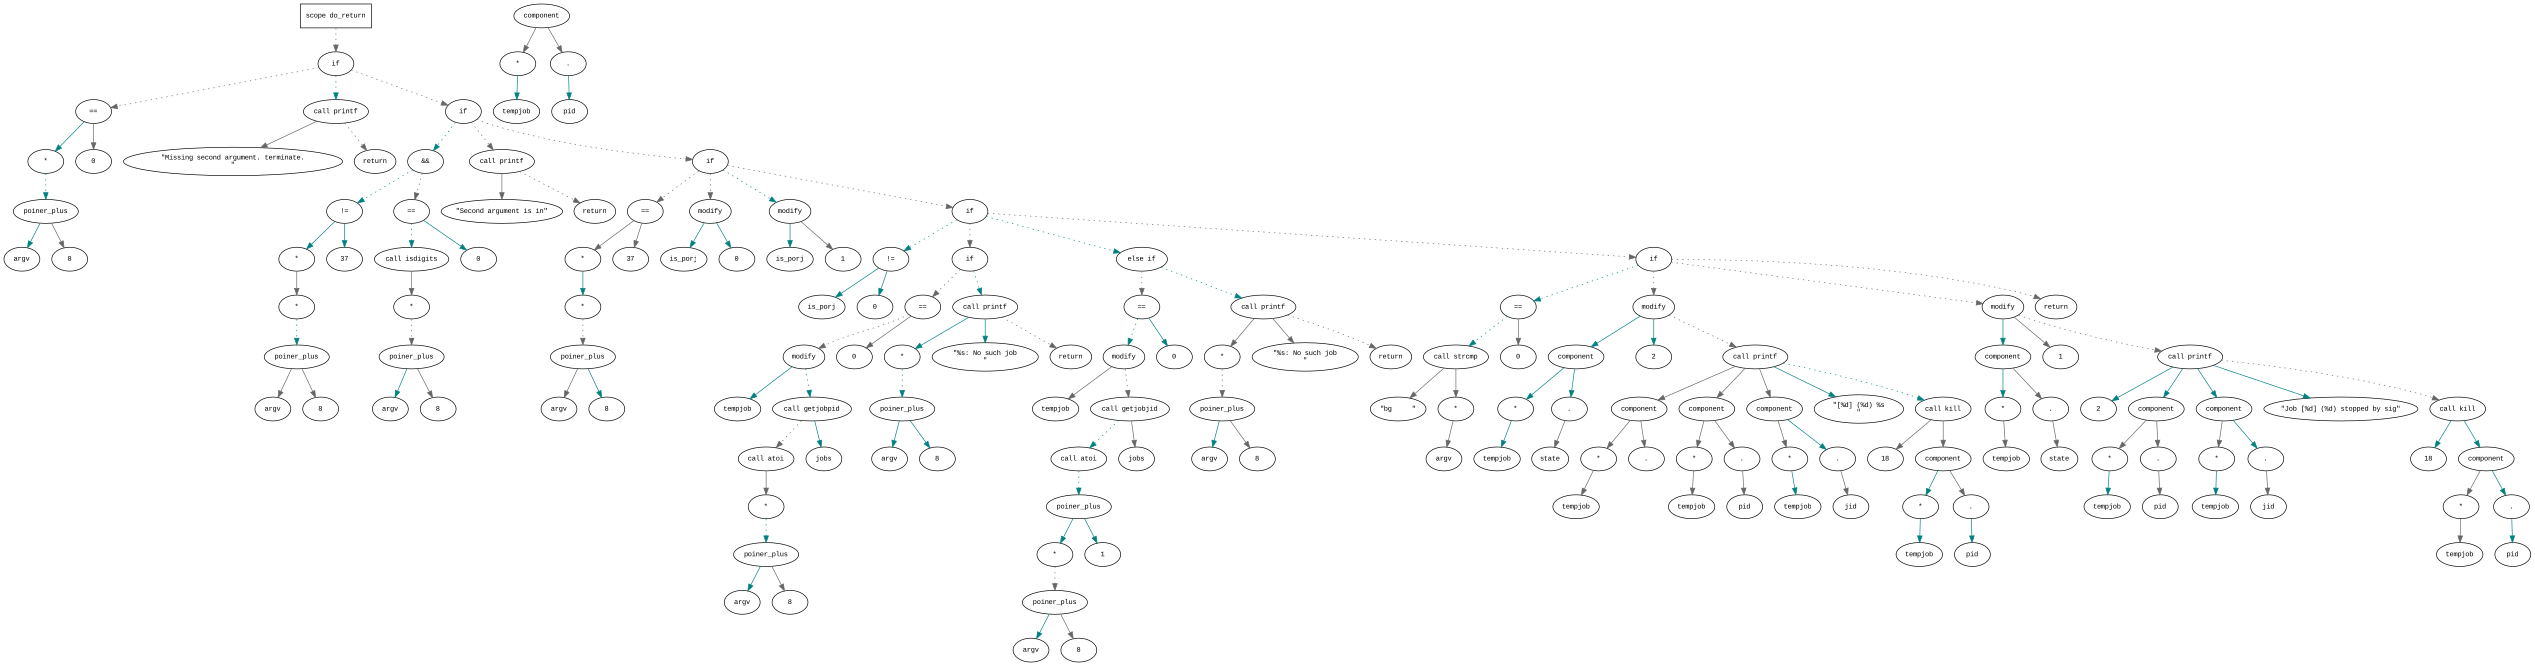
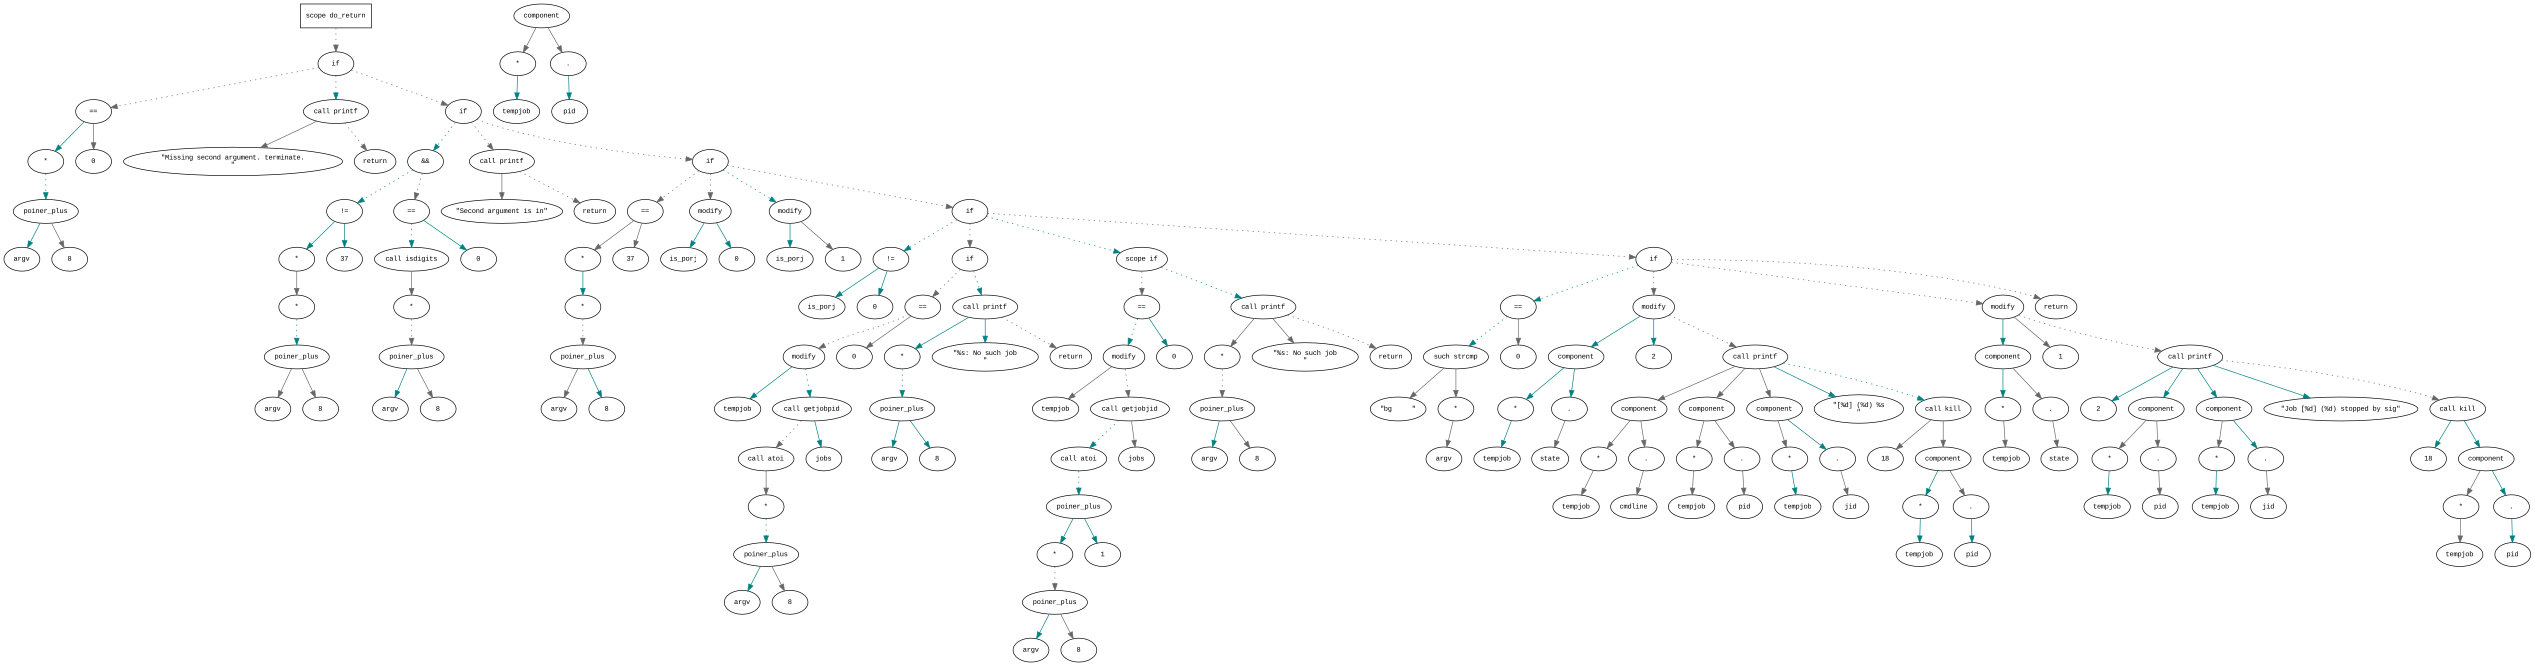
  digraph {
    fontname="Times New Roman"
    fontsize=10
    node [fontname="Courier New" fontsize=10 shape=ellipse]
    edge [color=gray40 fontname="Times New Roman" fontsize=10]
    n1 [label="scope do_return" shape=box]
    n2 [label=if]
    n3 [label="=="]
    n4 [label="call printf"]
    n5 [label=if]
    n6 [label="*"]
    n7 [label=0]
    n8 [label="\"Missing second argument. terminate.\n\""]
    n9 [label=return]
    n10 [label="&&"]
    n11 [label="call printf"]
    n12 [label=if]
    n13 [label=poiner_plus]
    n14 [label=argv]
    n15 [label=8]
    n16 [label="!="]
    n17 [label="=="]
    n18 [label="\"Second argument is in\""]
    n19 [label=return]
    n20 [label="=="]
    n21 [label=modify]
    n22 [label=modify]
    n23 [label=if]
    n24 [label="*"]
    n25 [label=37]
    n26 [label="call isdigits"]
    n27 [label=0]
    n28 [label="*"]
    n29 [label=poiner_plus]
    n30 [label=argv]
    n31 [label=8]
    n32 [label="*"]
    n33 [label=poiner_plus]
    n34 [label=argv]
    n35 [label=8]
    n36 [label="*"]
    n37 [label=37]
    n38 [label=is_porj]
    n39 [label=0]
    n40 [label=is_porj]
    n41 [label=1]
    n42 [label="!="]
    n43 [label=if]
-   n44 [label="else if"]
+   n44 [label="scope if"]
    n45 [label=if]
    n46 [label="*"]
    n47 [label=poiner_plus]
    n48 [label=argv]
    n49 [label=8]
    n50 [label=is_porj]
    n51 [label=0]
    n52 [label="=="]
    n53 [label="call printf"]
    n54 [label="=="]
    n55 [label="call printf"]
    n56 [label="=="]
    n57 [label=modify]
    n58 [label=modify]
    n59 [label=return]
    n60 [label=modify]
    n61 [label=0]
    n62 [label="*"]
    n63 [label="\"%s: No such job\n\""]
    n64 [label=return]
    n65 [label=tempjob]
    n66 [label="call getjobpid"]
    n67 [label="call atoi"]
    n68 [label=jobs]
    n69 [label="*"]
    n70 [label=poiner_plus]
    n71 [label=argv]
    n72 [label=8]
    n73 [label=poiner_plus]
    n74 [label=argv]
    n75 [label=8]
    n76 [label=modify]
    n77 [label=0]
    n78 [label="*"]
    n79 [label="\"%s: No such job\n\""]
    n80 [label=return]
    n81 [label=tempjob]
    n82 [label="call getjobjid"]
    n83 [label="call atoi"]
    n84 [label=jobs]
    n85 [label=poiner_plus]
    n86 [label="*"]
    n87 [label=1]
    n88 [label=poiner_plus]
    n89 [label=argv]
    n90 [label=8]
    n91 [label=poiner_plus]
    n92 [label=argv]
    n93 [label=8]
-   n94 [label="call strcmp"]
+   n94 [label="such strcmp"]
    n95 [label=0]
    n96 [label=component]
    n97 [label=2]
    n98 [label="call printf"]
    n99 [label=component]
    n100 [label=1]
    n101 [label="call printf"]
    n102 [label="\"bg     \""]
    n103 [label="*"]
    n104 [label=argv]
    n105 [label="*"]
    n106 [label="."]
    n107 [label=component]
    n108 [label=component]
    n109 [label=component]
    n110 [label="\"[%d] (%d) %s\n\""]
    n111 [label="call kill"]
    n112 [label=tempjob]
    n113 [label=state]
    n114 [label="*"]
    n115 [label="."]
    n116 [label="*"]
    n117 [label="."]
    n118 [label="*"]
    n119 [label="."]
    n120 [label=18]
    n121 [label=component]
    n122 [label=tempjob]
+   n123 [label=cmdline]
    n124 [label=tempjob]
    n125 [label=pid]
    n126 [label=tempjob]
    n127 [label=jid]
    n128 [label="*"]
    n129 [label="."]
    n130 [label=tempjob]
    n131 [label=pid]
    n132 [label="*"]
    n133 [label="."]
    n134 [label=2]
    n135 [label=component]
    n136 [label=component]
    n137 [label="\"Job [%d] (%d) stopped by sig\""]
    n138 [label="call kill"]
    n139 [label=tempjob]
    n140 [label=state]
    n141 [label="*"]
    n142 [label="."]
    n143 [label="*"]
    n144 [label="."]
    n145 [label=18]
    n146 [label=component]
    n147 [label=tempjob]
    n148 [label=pid]
    n149 [label=tempjob]
    n150 [label=jid]
    n151 [label="*"]
    n152 [label="."]
    n153 [label=tempjob]
    n154 [label=pid]
    n155 [label=component]
    n156 [label="*"]
    n157 [label="."]
    n158 [label=tempjob]
    n159 [label=pid]
    n1 -> n2 [style=dotted]
    n2 -> n3 [style=dotted]
    n2 -> n4 [color=teal style=dotted]
    n2 -> n5 [style=dotted]
    n3 -> n6 [color=teal]
    n3 -> n7
    n4 -> n8
    n4 -> n9 [style=dotted]
    n5 -> n10 [color=teal style=dotted]
    n5 -> n11 [style=dotted]
    n5 -> n12 [style=dotted]
    n6 -> n13 [color=teal style=dotted]
    n10 -> n16 [color=teal style=dotted]
    n10 -> n17 [style=dotted]
    n11 -> n18
    n11 -> n19 [style=dotted]
    n12 -> n20 [style=dotted]
    n12 -> n21 [style=dotted]
    n12 -> n22 [color=teal style=dotted]
    n12 -> n23 [style=dotted]
    n13 -> n14 [color=teal]
    n13 -> n15
    n16 -> n24 [color=teal]
    n16 -> n25 [color=teal]
    n17 -> n26 [color=teal style=dotted]
    n17 -> n27 [color=teal]
    n20 -> n36
    n20 -> n37
    n21 -> n38 [color=teal]
    n21 -> n39 [color=teal]
    n22 -> n40 [color=teal]
    n22 -> n41
    n23 -> n42 [color=teal style=dotted]
    n23 -> n43 [style=dotted]
    n23 -> n44 [color=teal style=dotted]
    n23 -> n45 [style=dotted]
    n24 -> n28
    n26 -> n32
    n28 -> n29 [color=teal style=dotted]
    n29 -> n30
    n29 -> n31
    n32 -> n33 [style=dotted]
    n33 -> n34 [color=teal]
    n33 -> n35
    n36 -> n46 [color=teal]
    n42 -> n50 [color=teal]
    n42 -> n51 [color=teal]
    n43 -> n52 [style=dotted]
    n43 -> n53 [color=teal style=dotted]
    n44 -> n54 [style=dotted]
    n44 -> n55 [color=teal style=dotted]
    n45 -> n56 [color=teal style=dotted]
    n45 -> n57 [style=dotted]
    n45 -> n58 [style=dotted]
    n45 -> n59 [style=dotted]
    n46 -> n47 [style=dotted]
    n47 -> n48
    n47 -> n49 [color=teal]
    n52 -> n60 [style=dotted]
    n52 -> n61
    n53 -> n62 [color=teal]
    n53 -> n63 [color=teal]
    n53 -> n64 [style=dotted]
    n54 -> n76 [color=teal style=dotted]
    n54 -> n77 [color=teal]
    n55 -> n78
    n55 -> n79
    n55 -> n80 [style=dotted]
    n56 -> n94 [color=teal style=dotted]
    n56 -> n95
    n57 -> n96 [color=teal]
    n57 -> n97 [color=teal]
    n57 -> n98 [style=dotted]
    n58 -> n99 [color=teal]
    n58 -> n100
    n58 -> n101 [style=dotted]
    n60 -> n65 [color=teal]
    n60 -> n66 [color=teal style=dotted]
    n62 -> n73 [color=teal style=dotted]
    n66 -> n67 [style=dotted]
    n66 -> n68 [color=teal]
    n67 -> n69
    n69 -> n70 [color=teal style=dotted]
    n70 -> n71 [color=teal]
    n70 -> n72
    n73 -> n74 [color=teal]
    n73 -> n75 [color=teal]
    n76 -> n81
    n76 -> n82 [style=dotted]
    n78 -> n91 [style=dotted]
    n82 -> n83 [color=teal style=dotted]
    n82 -> n84
    n83 -> n85 [color=teal style=dotted]
    n85 -> n86 [color=teal]
    n85 -> n87 [color=teal]
    n86 -> n88 [style=dotted]
    n88 -> n89 [color=teal]
    n88 -> n90
    n91 -> n92 [color=teal]
    n91 -> n93
    n94 -> n102
    n94 -> n103
    n96 -> n105 [color=teal]
    n96 -> n106 [color=teal]
    n98 -> n107
    n98 -> n108
    n98 -> n109
    n98 -> n110 [color=teal]
    n98 -> n111 [color=teal style=dotted]
    n99 -> n132 [color=teal]
    n99 -> n133
    n101 -> n134 [color=teal]
    n101 -> n135 [color=teal]
    n101 -> n136 [color=teal]
    n101 -> n137 [color=teal]
    n101 -> n138 [style=dotted]
    n103 -> n104
    n105 -> n112 [color=teal]
    n106 -> n113
    n107 -> n114
    n107 -> n115
    n108 -> n116
    n108 -> n117
    n109 -> n118
    n109 -> n119 [color=teal]
    n111 -> n120
    n111 -> n121
    n114 -> n122
+   n115 -> n123
    n116 -> n124
    n117 -> n125
    n118 -> n126 [color=teal]
    n119 -> n127
    n121 -> n128 [color=teal]
    n121 -> n129
    n128 -> n130 [color=teal]
    n129 -> n131 [color=teal]
    n132 -> n139
    n133 -> n140
    n135 -> n141
    n135 -> n142
    n136 -> n143
    n136 -> n144 [color=teal]
    n138 -> n145 [color=teal]
    n138 -> n146 [color=teal]
    n141 -> n147 [color=teal]
    n142 -> n148
    n143 -> n149 [color=teal]
    n144 -> n150
    n146 -> n151
    n146 -> n152 [color=teal]
    n151 -> n153
    n152 -> n154 [color=teal]
    n155 -> n156
    n155 -> n157
    n156 -> n158 [color=teal]
    n157 -> n159 [color=teal]
  }
